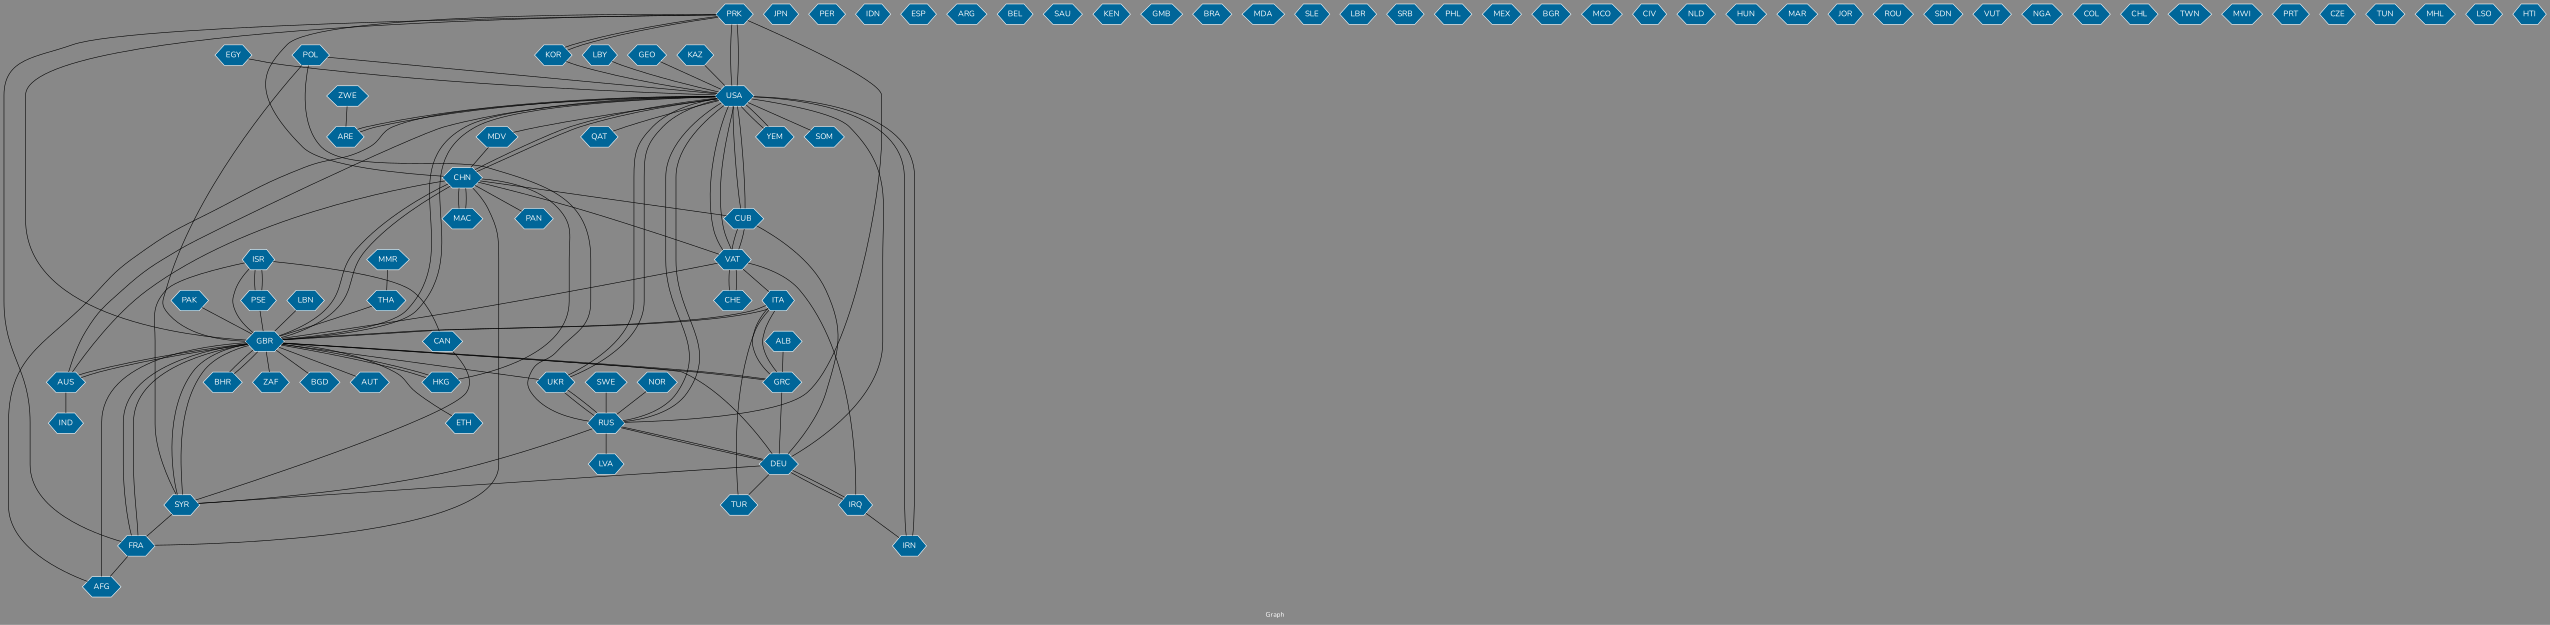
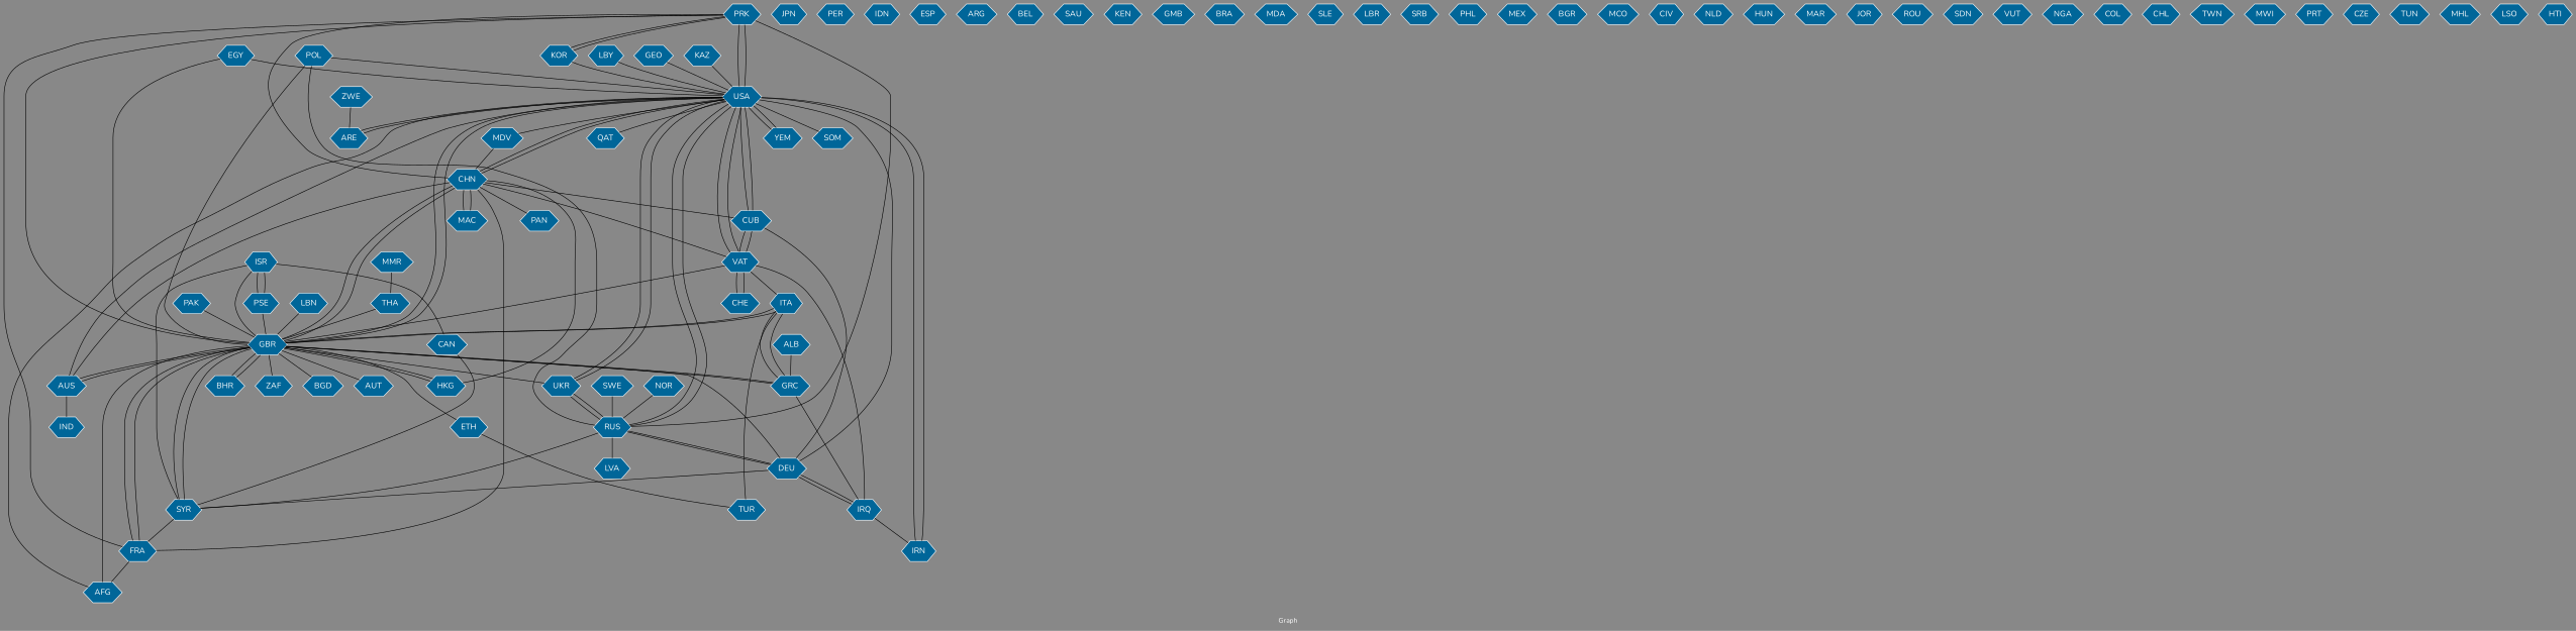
  graph {
    bgcolor="#888888"
    fontcolor=white
    fontname=Nunito
    fontsize=12
    label="Graph"
    node [color=white fillcolor="#006699" fontcolor=white fontname=Nunito shape=hexagon style=filled]
    edge [arrowhead=open color=black fontcolor=white fontname=Nunito fontsize=12 weight=1]
    n1 [label=PRK]
    n2 [label=USA]
    n3 [label=CHN]
    n4 [label=RUS]
    n5 [label=KOR]
    n6 [label=CUB]
    n7 [label=VAT]
    n8 [label=GBR]
    n9 [label=IRN]
    n10 [label=YEM]
    n11 [label=UKR]
    n12 [label=AFG]
    n13 [label=ARE]
    n14 [label=SOM]
    n15 [label=MDV]
    n16 [label=QAT]
    n17 [label=AUS]
    n18 [label=HKG]
    n19 [label=PAN]
    n20 [label=MAC]
    n21 [label=DEU]
    n22 [label=LVA]
    n23 [label=SYR]
    n24 [label=IRQ]
    n25 [label=TUR]
    n26 [label=FRA]
    n27 [label=ITA]
    n28 [label=CHE]
    n29 [label=GRC]
    n30 [label=BHR]
    n31 [label=ZAF]
    n32 [label=BGD]
    n33 [label=AUT]
    n34 [label=ETH]
    n35 [label=IND]
    n36 [label=PAK]
    n37 [label=JPN]
    n38 [label=PER]
    n39 [label=IDN]
    n40 [label=EGY]
    n41 [label=ESP]
    n42 [label=LBY]
    n43 [label=ARG]
    n44 [label=ZWE]
    n45 [label=BEL]
    n46 [label=SAU]
    n47 [label=ISR]
    n48 [label=CAN]
    n49 [label=PSE]
    n50 [label=KEN]
    n51 [label=GMB]
    n52 [label=BRA]
    n53 [label=NOR]
    n54 [label=MDA]
    n55 [label=SWE]
    n56 [label=THA]
    n57 [label=SLE]
    n58 [label=LBR]
    n59 [label=SRB]
    n60 [label=PHL]
    n61 [label=MEX]
    n62 [label=BGR]
    n63 [label=MCO]
    n64 [label=CIV]
    n65 [label=LBN]
    n66 [label=NLD]
    n67 [label=HUN]
    n68 [label=MAR]
    n69 [label=JOR]
    n70 [label=ROU]
    n71 [label=SDN]
    n72 [label=GEO]
    n73 [label=VUT]
    n74 [label=NGA]
    n75 [label=COL]
    n76 [label=POL]
    n77 [label=CHL]
    n78 [label=TWN]
    n79 [label=MWI]
    n80 [label=KAZ]
    n81 [label=ALB]
    n82 [label=PRT]
    n83 [label=CZE]
    n84 [label=TUN]
    n85 [label=MHL]
    n86 [label=MMR]
    n87 [label=LSO]
    n88 [label=HTI]
    n1 -- n2 [weight=11]
    n1 -- n3 [weight=3]
    n1 -- n4
    n1 -- n5 [weight=2]
    n2 -- n1 [weight=9]
    n2 -- n3 [weight=2]
    n2 -- n4 [weight=4]
    n2 -- n6 [weight=15]
    n2 -- n7 [weight=2]
    n2 -- n8 [weight=2]
    n2 -- n9 [weight=3]
    n2 -- n10 [weight=2]
    n2 -- n11
    n2 -- n12
    n2 -- n13 [weight=2]
    n2 -- n14
    n2 -- n15
    n2 -- n16
    n3 -- n2
    n3 -- n6
    n3 -- n8 [weight=3]
    n3 -- n17
    n3 -- n18
    n3 -- n19
    n3 -- n20
    n4 -- n2
    n4 -- n11 [weight=3]
    n4 -- n21
    n4 -- n22
    n5 -- n1
    n5 -- n2 [weight=2]
    n6 -- n2 [weight=9]
    n6 -- n7 [weight=2]
    n7 -- n2
    n7 -- n3
    n7 -- n6
    n7 -- n8
    n7 -- n24
    n7 -- n27 [weight=2]
    n7 -- n28
    n8 -- n1
    n8 -- n2 [weight=3]
    n8 -- n3
    n8 -- n11
    n8 -- n17 [weight=4]
    n8 -- n18
    n8 -- n21
    n8 -- n23 [weight=2]
    n8 -- n26 [weight=6]
    n8 -- n27
    n8 -- n29 [weight=2]
    n8 -- n30
    n8 -- n31
    n8 -- n32 [weight=2]
    n8 -- n33
    n8 -- n34
    n9 -- n2 [weight=2]
    n10 -- n2
    n11 -- n2
    n11 -- n4 [weight=5]
    n12 -- n8 [weight=2]
    n13 -- n2 [weight=2]
    n15 -- n3
    n17 -- n2
    n17 -- n8
    n17 -- n35
    n18 -- n8
    n20 -- n3
    n21 -- n2
    n21 -- n4
    n21 -- n6
    n21 -- n23
    n21 -- n24
-   n21 -- n25
+   n34 -- n25
    n23 -- n4
    n23 -- n8
    n23 -- n26
    n24 -- n9 [weight=2]
    n24 -- n21
    n26 -- n1
    n26 -- n3
    n26 -- n8
    n26 -- n12
    n27 -- n8 [weight=2]
    n27 -- n25
    n27 -- n29 [weight=2]
    n28 -- n7
    n29 -- n8
-   n29 -- n21
+   n29 -- n24
    n29 -- n27
    n30 -- n8 [weight=4]
    n36 -- n8
    n40 -- n2 [weight=2]
+   n40 -- n8
    n42 -- n2 [weight=2]
    n44 -- n13
    n47 -- n8
    n47 -- n23 [weight=2]
    n47 -- n48
    n47 -- n49 [weight=5]
    n48 -- n23
    n49 -- n8
    n49 -- n47 [weight=3]
    n53 -- n4
    n55 -- n4 [weight=2]
    n56 -- n8
    n65 -- n8 [weight=2]
    n72 -- n2
    n76 -- n2
    n76 -- n4
    n76 -- n8
    n80 -- n2
    n81 -- n29
    n86 -- n56
  }
